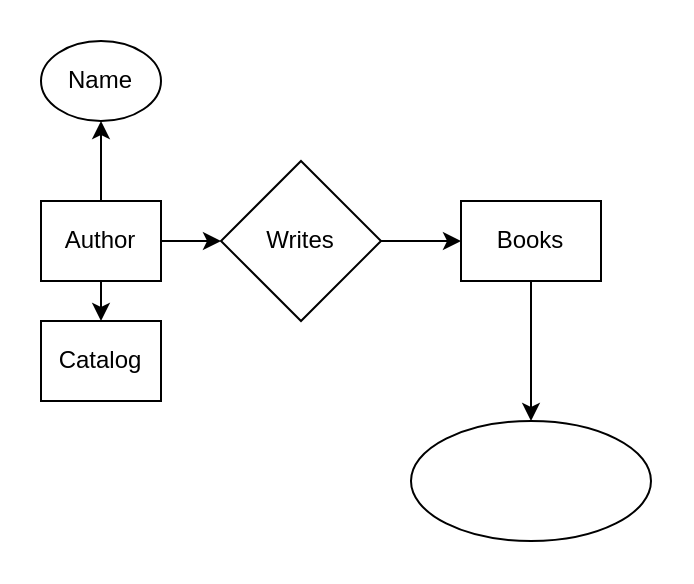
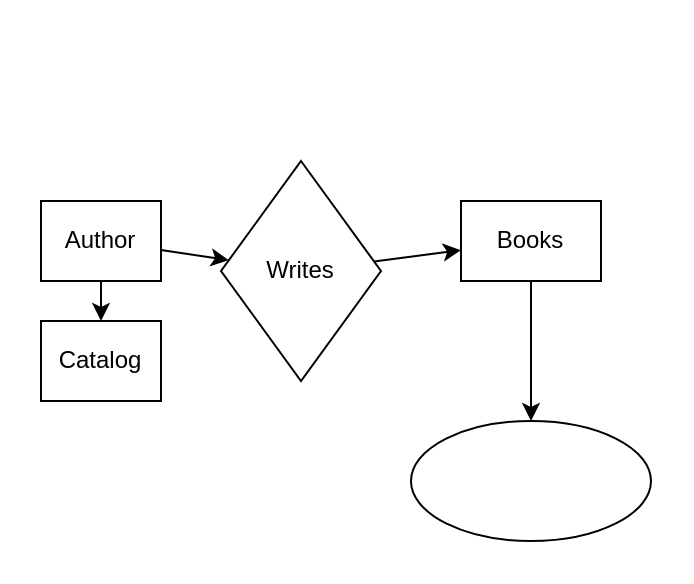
  <mxCell id="0" />
  <mxCell id="1" parent="0" />
  <mxCell id="2" value="" style="edgeStyle=none;html=1;" edge="1" parent="1" source="5" target="7"><mxGeometry relative="1" as="geometry" /></mxCell>
- <mxCell id="3" value="" style="edgeStyle=none;html=1;" edge="1" parent="1" source="5" target="10"><mxGeometry relative="1" as="geometry" /></mxCell>
  <mxCell id="4" value="" style="edgeStyle=none;html=1;" edge="1" parent="1" source="5" target="11"><mxGeometry relative="1" as="geometry" /></mxCell>
  <mxCell id="5" value="Author" style="rounded=0;whiteSpace=wrap;html=1;" vertex="1" parent="1"><mxGeometry x="20" y="100" width="60" height="40" as="geometry" /></mxCell>
  <mxCell id="6" value="" style="edgeStyle=none;html=1;" edge="1" parent="1" source="7" target="9"><mxGeometry relative="1" as="geometry" /></mxCell>
- <mxCell id="7" value="Writes" style="rhombus;whiteSpace=wrap;html=1;strokeColor=default;strokeWidth=1;gradientColor=none;" vertex="1" parent="1"><mxGeometry x="110" y="80" width="80" height="80" as="geometry" /></mxCell>
+ <mxCell id="7" value="Writes" style="rhombus;whiteSpace=wrap;html=1;strokeColor=default;strokeWidth=1;gradientColor=none;" vertex="1" parent="1"><mxGeometry x="110" y="80" width="80" height="110" as="geometry" /></mxCell>
  <mxCell id="8" value="" style="edgeStyle=none;html=1;" edge="1" parent="1" source="9" target="12"><mxGeometry relative="1" as="geometry" /></mxCell>
  <mxCell id="9" value="Books" style="rounded=0;whiteSpace=wrap;html=1;strokeColor=default;strokeWidth=1;gradientColor=none;" vertex="1" parent="1"><mxGeometry x="230" y="100" width="70" height="40" as="geometry" /></mxCell>
- <mxCell id="10" value="Name" style="ellipse;whiteSpace=wrap;html=1;strokeColor=default;strokeWidth=1;gradientColor=none;" vertex="1" parent="1"><mxGeometry x="20" y="20" width="60" height="40" as="geometry" /></mxCell>
  <mxCell id="11" value="Catalog" style="whiteSpace=wrap;html=1;strokeColor=default;strokeWidth=1;gradientColor=none;rounded=0;" vertex="1" parent="1"><mxGeometry x="20" y="160" width="60" height="40" as="geometry" /></mxCell>
  <mxCell id="12" value="" style="ellipse;whiteSpace=wrap;html=1;rounded=0;strokeWidth=1;gradientColor=none;" vertex="1" parent="1"><mxGeometry x="205" y="210" width="120" height="60" as="geometry" /></mxCell>
